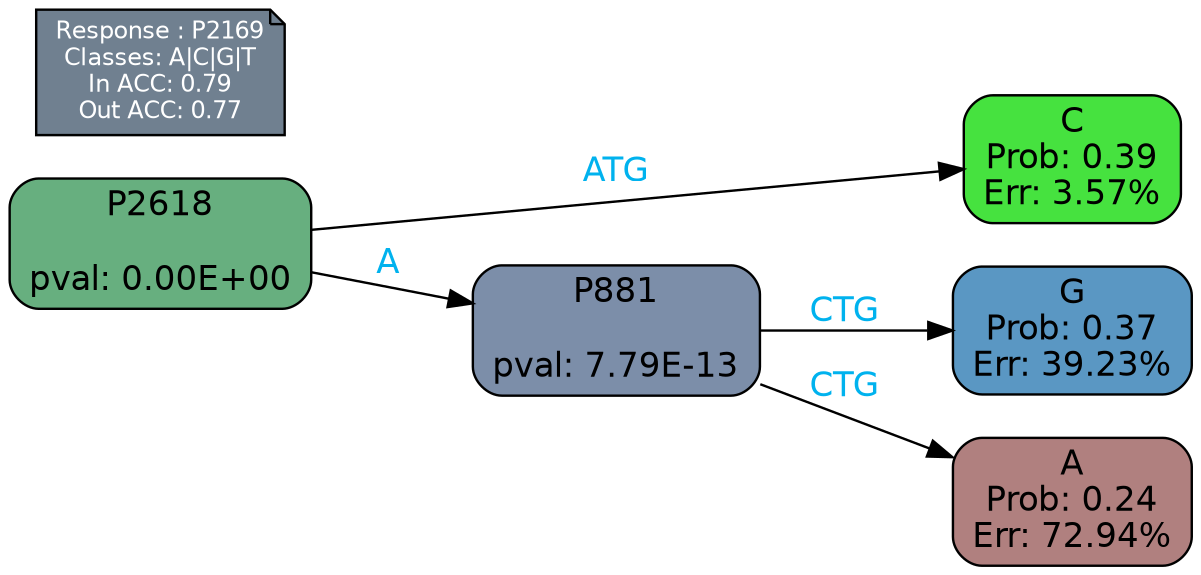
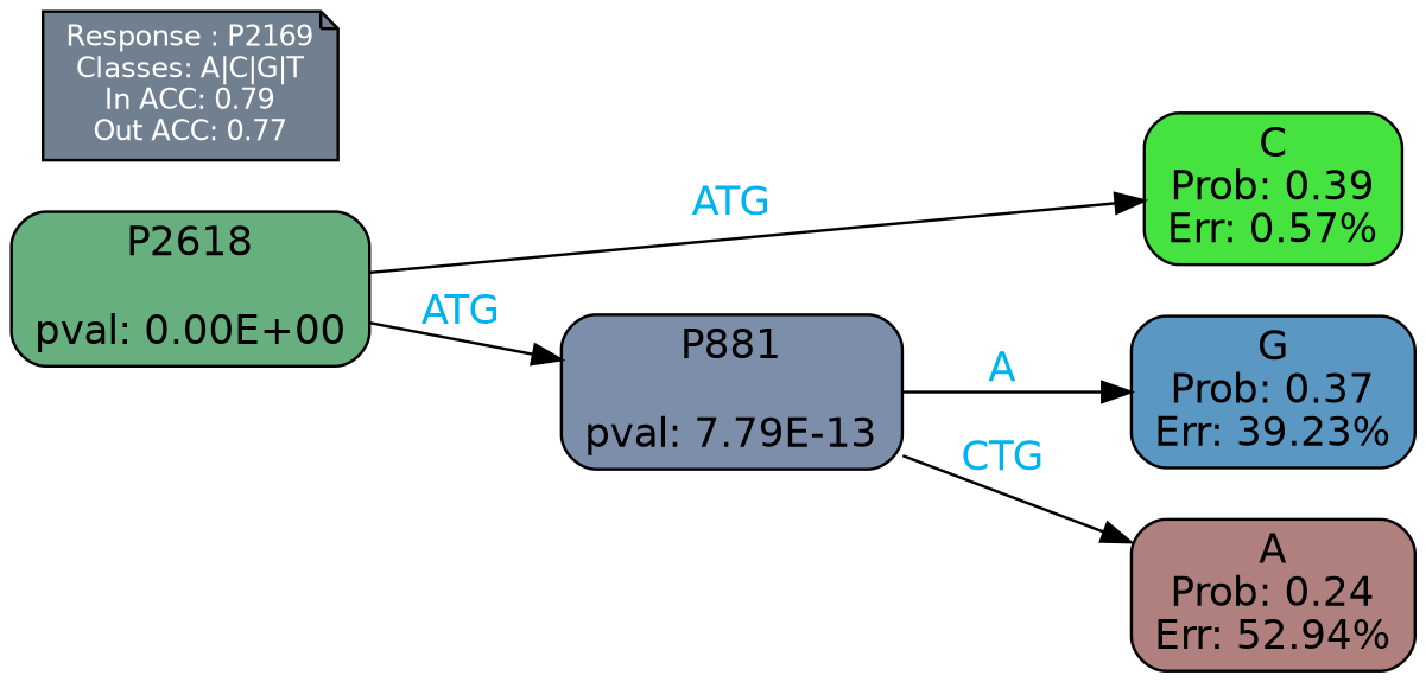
  digraph {
    rankdir=LR
    ranksep=equally
    splines=polylines
    node [color=black fontname=helvetica shape=box style="filled, rounded"]
    edge [fontcolor=deepskyblue2 fontname=helvetica]
    n1 [fillcolor="#5a97c3" label="G\nProb: 0.37\nErr: 39.23%"]
-   n2 [fillcolor="#b0807f" label="A\nProb: 0.24\nErr: 72.94%"]
-   n3 [fillcolor="#46e23f" label="C\nProb: 0.39\nErr: 3.57%"]
+   n2 [fillcolor="#b0807f" label="A\nProb: 0.24\nErr: 52.94%"]
+   n3 [fillcolor="#46e23f" label="C\nProb: 0.39\nErr: 0.57%"]
    n4 [align=left fillcolor=slategray fontcolor=white fontsize=10 label="Response : P2169\nClasses: A|C|G|T\nIn ACC: 0.79\nOut ACC: 0.77\n" shape=note style=filled]
    n5 [fillcolor="#67af7f" label="P2618\n\npval: 0.00E+00"]
    n6 [fillcolor="#7c8ea9" label="P881\n\npval: 7.79E-13"]
    subgraph sub_1 {
      rank=same
      n1
      n2
      n3
    }
    subgraph sub_2 {
      rank=same
      n4
      n5
    }
    n5 -> n3 [label=ATG]
-   n5 -> n6 [label=A]
-   n6 -> n1 [label=CTG]
+   n5 -> n6 [label=ATG]
+   n6 -> n1 [label=A]
    n6 -> n2 [label=CTG]
  }
